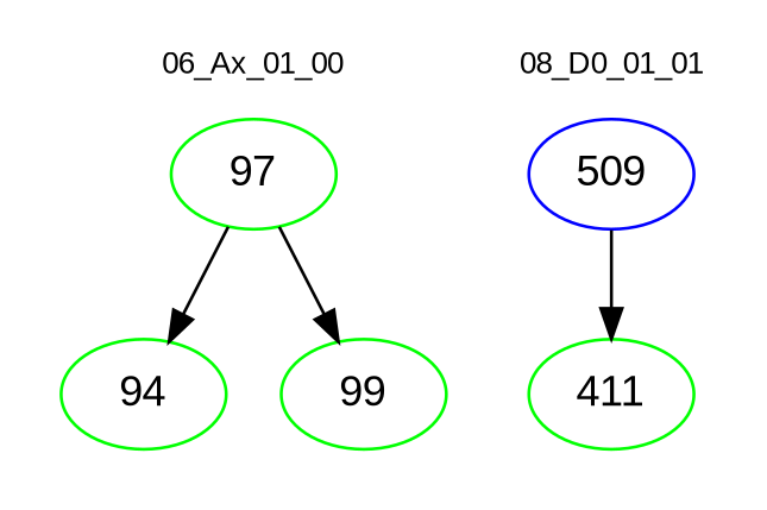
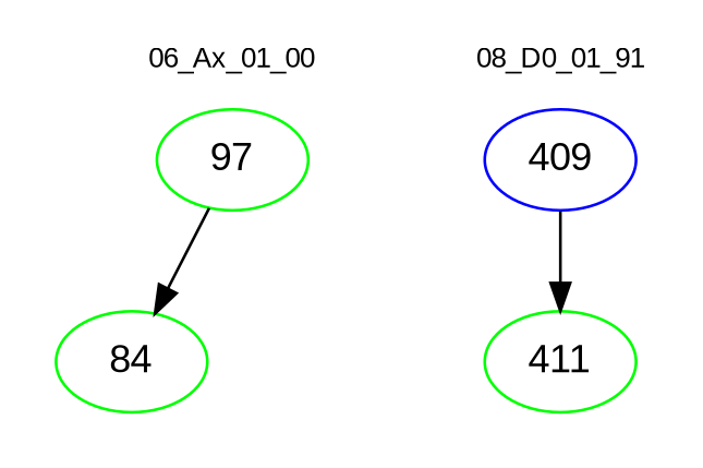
  digraph {
    fontname="Liberation Sans"
    node [color=green fontname="Liberation Sans"]
    edge [color=black fontname="Liberation Sans"]
    n1 [label=97]
-   n2 [label=94]
-   n3 [label=99]
-   n4 [color=blue label=509]
+   n2 [label=84]
+   n4 [color=blue label=409]
    n5 [label=411]
    subgraph cluster_1 {
      color=white
      fontsize=10
      label="06_Ax_01_00"
      n1
      n2
-     n3
    }
    subgraph cluster_2 {
      color=white
      fontsize=10
-     label="08_D0_01_01"
+     label="08_D0_01_91"
      n4
      n5
    }
    n1 -> n2
-   n1 -> n3
    n4 -> n5
  }
